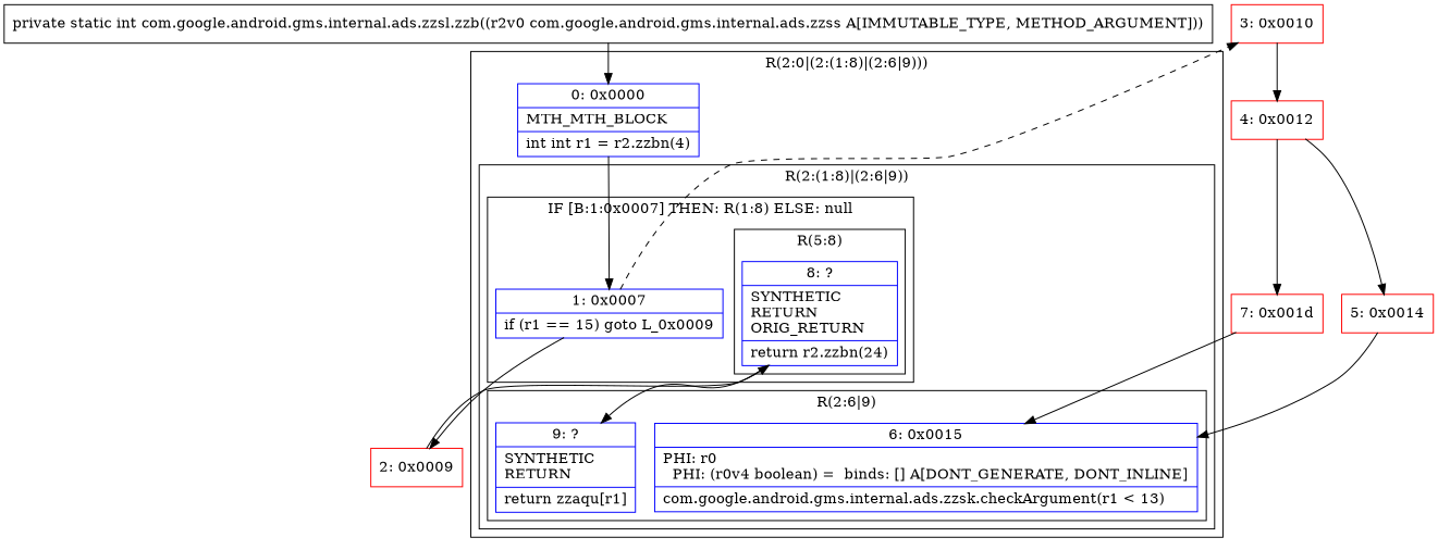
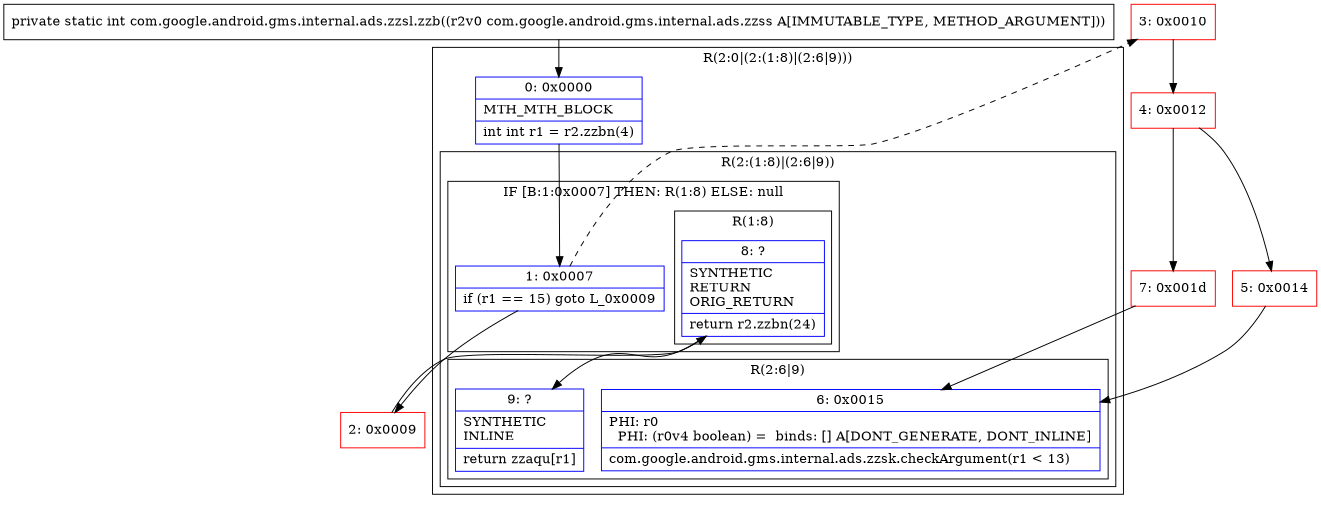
  digraph {
    node [color=blue shape=record]
    n1 [label="{8\:\ ?|SYNTHETIC\lRETURN\lORIG_RETURN\l|return r2.zzbn(24)\l}"]
    n2 [label="{1\:\ 0x0007|if (r1 == 15) goto L_0x0009\l}"]
    n3 [label="{6\:\ 0x0015|PHI: r0 \l  PHI: (r0v4 boolean) =  binds: [] A[DONT_GENERATE, DONT_INLINE]\l|com.google.android.gms.internal.ads.zzsk.checkArgument(r1 \< 13)\l}"]
-   n4 [label="{9\:\ ?|SYNTHETIC\lRETURN\l|return zzaqu[r1]\l}"]
+   n4 [label="{9\:\ ?|SYNTHETIC\lINLINE\l|return zzaqu[r1]\l}"]
    n5 [label="{0\:\ 0x0000|MTH_MTH_BLOCK\l|int int r1 = r2.zzbn(4)\l}"]
    n6 [color=red label="{2\:\ 0x0009}"]
    n7 [color=red label="{3\:\ 0x0010}"]
    n8 [color=red label="{4\:\ 0x0012}"]
    n9 [color=red label="{5\:\ 0x0014}"]
    n10 [color=red label="{7\:\ 0x001d}"]
    n11 [label="{private static int com.google.android.gms.internal.ads.zzsl.zzb((r2v0 com.google.android.gms.internal.ads.zzss A[IMMUTABLE_TYPE, METHOD_ARGUMENT])) }" color=""]
    subgraph cluster_1 {
      label="R(2:0|(2:(1:8)|(2:6|9)))"
      n5
      subgraph cluster_2 {
        label="R(2:(1:8)|(2:6|9))"
        subgraph cluster_3 {
          label="IF [B:1:0x0007] THEN: R(1:8) ELSE: null"
          n2
          subgraph cluster_4 {
-           label="R(5:8)"
+           label="R(1:8)"
            n1
          }
        }
        subgraph cluster_5 {
          label="R(2:6|9)"
          n3
          n4
        }
      }
    }
    n1 -> n4
    n2 -> n6
    n2 -> n7 [style=dashed]
    n5 -> n2
    n6 -> n1
    n7 -> n8
    n8 -> n9
    n8 -> n10
    n9 -> n3
    n10 -> n3
    n11 -> n5
  }
